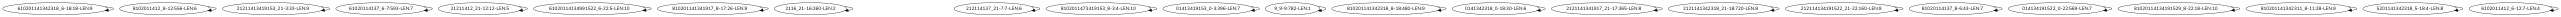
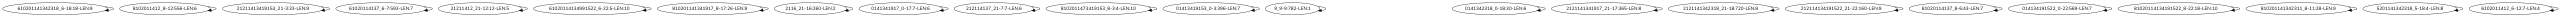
  digraph {
    fontname=Nunito
    node [fontname=Nunito]
    edge [fontname=Nunito]
    "610201141342318_6-18:18-LEN:9"
    "8102011412_8-12:556-LEN:6"
    "21211413419153_21-3:33-LEN:9"
    "61020114137_6-7:593-LEN:7"
    "21211412_21-12:12-LEN:5"
    n6 [label="61020114134991522_6-22:5-LEN:10"]
    "810201141341917_8-17:26-LEN:9"
    "2116_21-16:260-LEN:2"
+   "0141341917_0-17:7-LEN:6"
    "212114137_21-7:7-LEN:6"
    n11 [label="8102011473419153_8-3:4-LEN:10"]
    "01413419153_0-3:396-LEN:7"
    "9_9-9:782-LEN:1"
-   "810201141342318_8-18:480-LEN:9"
    "0141342318_0-18:30-LEN:6"
    "2121141341917_21-17:365-LEN:8"
    "2121141342318_21-18:720-LEN:8"
    "212114134191522_21-22:160-LEN:9"
    n19 [label="81020114137_8-6:43-LEN:7"]
    "014134191522_0-22:569-LEN:7"
-   "81020114134191522_8-22:18-LEN:10" [label="81020114134191529_8-22:18-LEN:10"]
+   "81020114134191522_8-22:18-LEN:10"
    "810201141342311_8-11:28-LEN:9"
    "5201141342318_5-18:4-LEN:8"
    n24 [label="6102011412_6-12:7-LEN:4"]
    "610201141342318_6-18:18-LEN:9" -> "610201141342318_6-18:18-LEN:9"
    "8102011412_8-12:556-LEN:6" -> "8102011412_8-12:556-LEN:6"
    "21211413419153_21-3:33-LEN:9" -> "21211413419153_21-3:33-LEN:9"
    "61020114137_6-7:593-LEN:7" -> "61020114137_6-7:593-LEN:7"
    "21211412_21-12:12-LEN:5" -> "21211412_21-12:12-LEN:5"
    n6 -> n6
    "810201141341917_8-17:26-LEN:9" -> "810201141341917_8-17:26-LEN:9"
    "2116_21-16:260-LEN:2" -> "2116_21-16:260-LEN:2"
+   "0141341917_0-17:7-LEN:6" -> "0141341917_0-17:7-LEN:6"
    "212114137_21-7:7-LEN:6" -> "212114137_21-7:7-LEN:6"
    n11 -> n11
    "01413419153_0-3:396-LEN:7" -> "01413419153_0-3:396-LEN:7"
    "9_9-9:782-LEN:1" -> "9_9-9:782-LEN:1"
-   "810201141342318_8-18:480-LEN:9" -> "810201141342318_8-18:480-LEN:9"
    "0141342318_0-18:30-LEN:6" -> "0141342318_0-18:30-LEN:6"
    "2121141341917_21-17:365-LEN:8" -> "2121141341917_21-17:365-LEN:8"
    "2121141342318_21-18:720-LEN:8" -> "2121141342318_21-18:720-LEN:8"
    "212114134191522_21-22:160-LEN:9" -> "212114134191522_21-22:160-LEN:9"
    n19 -> n19
    "014134191522_0-22:569-LEN:7" -> "014134191522_0-22:569-LEN:7"
    "81020114134191522_8-22:18-LEN:10" -> "81020114134191522_8-22:18-LEN:10"
    "810201141342311_8-11:28-LEN:9" -> "810201141342311_8-11:28-LEN:9"
    "5201141342318_5-18:4-LEN:8" -> "5201141342318_5-18:4-LEN:8"
    n24 -> n24
  }
